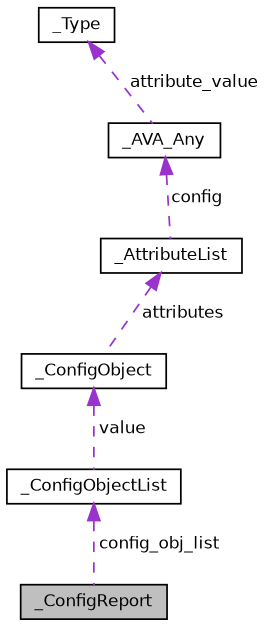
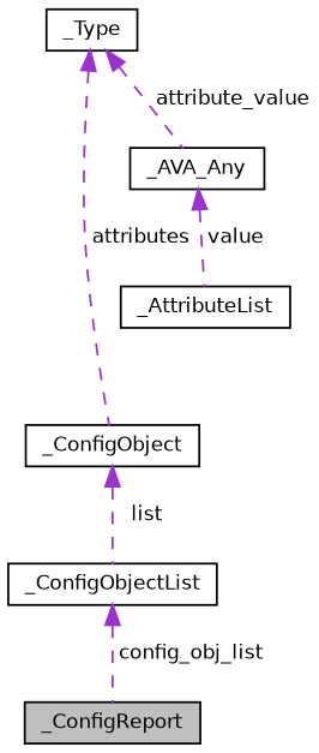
  digraph {
    node [color=black fillcolor=white fontname=Helvetica fontsize=10 shape=record style=filled]
    edge [color=darkorchid3 dir=back fontname=Helvetica fontsize=10 labelfontname=Helvetica labelfontsize=10 style=dashed]
    n1 [fillcolor=grey75 fontcolor=black height=0.2 label=_ConfigReport width=0.4]
    n2 [height=0.2 label=_ConfigObjectList width=0.4]
    n3 [height=0.2 label=_ConfigObject width=0.4]
    n4 [height=0.2 label=_AttributeList width=0.4]
    n5 [height=0.2 label=_AVA_Any width=0.4]
    n6 [height=0.2 label=_Type width=0.4]
    n2 -> n1 [label=" config_obj_list"]
-   n3 -> n2 [label=" value"]
-   n4 -> n3 [label=" attributes"]
-   n5 -> n4 [label=" config"]
+   n3 -> n2 [label=" list"]
+   n6 -> n3 [label=" attributes"]
+   n5 -> n4 [label=" value"]
    n6 -> n5 [label=" attribute_value"]
  }
